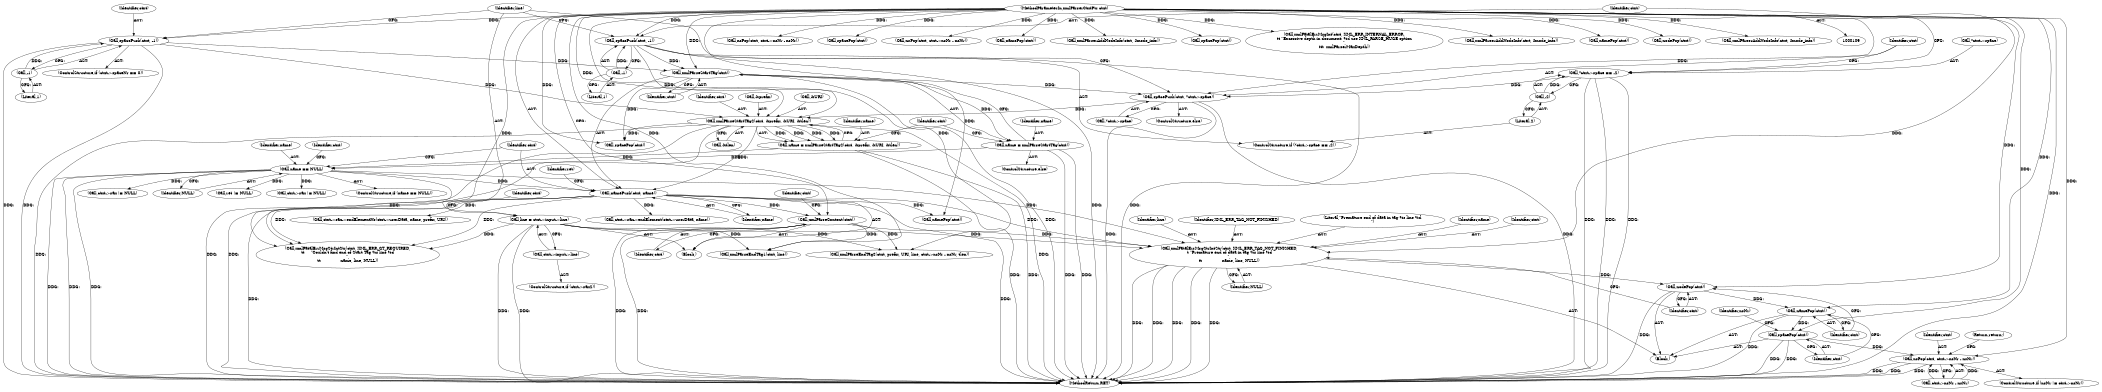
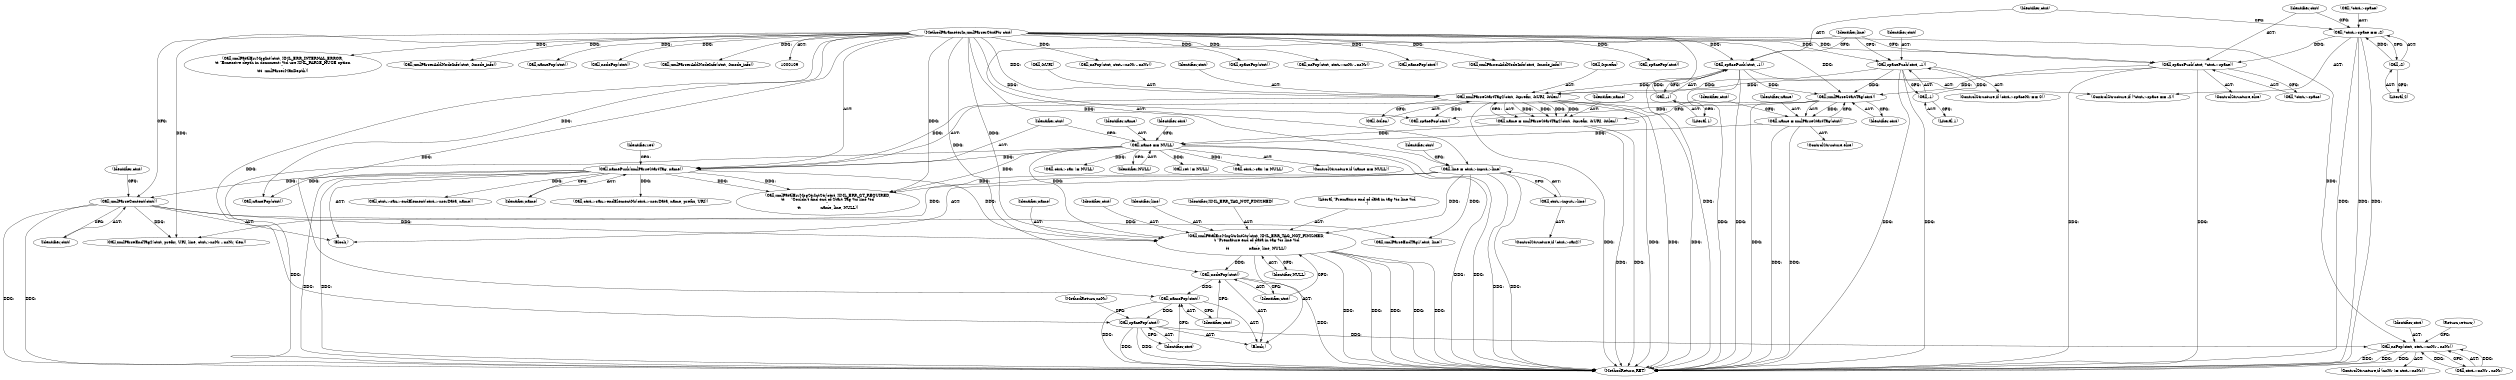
  digraph {
    n1 [label="(Call,xmlFatalErrMsgStrIntStr(ctxt, XML_ERR_TAG_NOT_FINISHED,\n \t \"Premature end of data in tag %s line %d\n\",\n\t\t                name, line, NULL))"]
    n2 [label="(Call,nodePop(ctxt))"]
    n3 [label="(Block,)"]
    n4 [label="(Identifier,NULL)"]
    n5 [label="(MethodReturn,RET)"]
    n6 [label="(Call,namePop(ctxt))"]
    n7 [label="(Identifier,ctxt)"]
    n8 [label="(Call,xmlParseContent(ctxt))"]
    n9 [label="(Call,xmlParseEndTag2(ctxt, prefix, URI, line, ctxt->nsNr - nsNr, tlen))"]
    n10 [label="(Call,xmlParseEndTag1(ctxt, line))"]
    n11 [label="(Identifier,ctxt)"]
    n12 [label="(Block,)"]
-   n13 [label="(Call,namePush(ctxt, name))"]
+   n13 [label="(Call,namePush(xmlParseStartTag, name))"]
    n14 [label="(Call,ctxt->sax->endElement(ctxt->userData, name))"]
    n15 [label="(Identifier,name)"]
    n16 [label="(Call,xmlFatalErrMsgStrIntStr(ctxt, XML_ERR_GT_REQUIRED,\n\t\t     \"Couldn't find end of Start Tag %s line %d\n\",\n\t\t                name, line, NULL))"]
    n17 [label="(Call,ctxt->sax->endElementNs(ctxt->userData, name, prefix, URI))"]
    n18 [label="(Call,namePop(ctxt))"]
    n19 [label="(Call,xmlParseStartTag2(ctxt, &prefix, &URI, &tlen))"]
    n20 [label="(Call,name = xmlParseStartTag2(ctxt, &prefix, &URI, &tlen))"]
    n21 [label="(Call,spacePop(ctxt))"]
    n22 [label="(Call,&tlen)"]
    n23 [label="(Call,name == NULL)"]
    n24 [label="(Call,spacePush(ctxt, -1))"]
    n25 [label="(Call,-1)"]
    n26 [label="(Call,xmlParseStartTag(ctxt))"]
    n27 [label="(ControlStructure,if (*ctxt->space == -2))"]
    n28 [label="(Literal,1)"]
    n29 [label="(Call,name = xmlParseStartTag(ctxt))"]
    n30 [label="(Identifier,ctxt)"]
    n31 [label="(MethodParameterIn,xmlParserCtxtPtr ctxt)"]
    n32 [label="(Call,spacePush(ctxt, -1))"]
    n33 [label="(Call,spacePush(ctxt, *ctxt->space))"]
    n34 [label="(Call,spacePop(ctxt))"]
    n35 [label="(Call,nsPop(ctxt, ctxt->nsNr - nsNr))"]
    n36 [label="(Call,nsPop(ctxt, ctxt->nsNr - nsNr))"]
    n37 [label="(Call,spacePop(ctxt))"]
    n38 [label="(Call,nsPop(ctxt, ctxt->nsNr - nsNr))"]
    n39 [label="(Call,namePop(ctxt))"]
    n40 [label="(Call,xmlParserAddNodeInfo(ctxt, &node_info))"]
    n41 [label="(Call,spacePop(ctxt))"]
    n42 [label="(Call,xmlFatalErrMsgInt(ctxt, XML_ERR_INTERNAL_ERROR,\n\t\t \"Excessive depth in document: %d use XML_PARSE_HUGE option\n\",\n\t\t\t  xmlParserMaxDepth))"]
    n43 [label="(Call,xmlParserAddNodeInfo(ctxt, &node_info))"]
    n44 [label="(Call,namePop(ctxt))"]
    n45 [label="(Call,nodePop(ctxt))"]
    n46 [label="(Call,xmlParserAddNodeInfo(ctxt, &node_info))"]
    1000109
    n48 [label="(Call,-1)"]
    n49 [label="(ControlStructure,if (ctxt->spaceNr == 0))"]
    n50 [label="(ControlStructure,else)"]
    n51 [label="(Call,*ctxt->space)"]
    n52 [label="(Identifier,ctxt)"]
    n53 [label="(Identifier,ctxt)"]
    n54 [label="(Call,ctxt->nsNr - nsNr)"]
    n55 [label="(ControlStructure,if (nsNr != ctxt->nsNr))"]
    n56 [label="(Literal,1)"]
    n57 [label="(Call,*ctxt->space == -2)"]
    n58 [label="(Call,-2)"]
    n59 [label="(Literal,2)"]
    n60 [label="(ControlStructure,else)"]
    n61 [label="(Call,ctxt->sax != NULL)"]
    n62 [label="(Identifier,NULL)"]
    n63 [label="(Call,ret != NULL)"]
    n64 [label="(Call,ctxt->sax != NULL)"]
    n65 [label="(ControlStructure,if (name == NULL))"]
    n66 [label="(ControlStructure,if (ctxt->sax2))"]
    n67 [label="(Call,line = ctxt->input->line)"]
    n68 [label="(Call,ctxt->input->line)"]
    n69 [label="(Identifier,name)"]
    n70 [label="(Identifier,ctxt)"]
    n71 [label="(Identifier,ctxt)"]
    n72 [label="(Identifier,line)"]
    n73 [label="(Identifier,XML_ERR_TAG_NOT_FINISHED)"]
    n74 [label="(Identifier,ctxt)"]
    n75 [label="(Literal,\"Premature end of data in tag %s line %d\n\")"]
    n76 [label="(Identifier,ctxt)"]
    n77 [label="(Identifier,ctxt)"]
    n78 [label="(Identifier,ret)"]
    n79 [label="(Identifier,name)"]
    n80 [label="(Identifier,ctxt)"]
    n81 [label="(Identifier,name)"]
    n82 [label="(Identifier,ctxt)"]
    n83 [label="(Identifier,ctxt)"]
    n84 [label="(Return,return;)"]
    n85 [label="(Call,&prefix)"]
    n86 [label="(Identifier,line)"]
    n87 [label="(Identifier,ctxt)"]
    n88 [label="(Identifier,ctxt)"]
    n89 [label="(Identifier,ctxt)"]
    n90 [label="(Call,&URI)"]
    n91 [label="(Call,*ctxt->space)"]
    n92 [label="(Identifier,name)"]
-   n93 [label="(Identifier,nsNr)"]
+   n93 [label="(MethodReturn,nsNr)"]
    n1 -> n2 [label="DDG: "]
    n1 -> n3 [label="AST: "]
    n1 -> n4 [label="CFG: "]
    n1 -> n5 [label="DDG: "]
    n1 -> n5 [label="DDG: "]
    n1 -> n5 [label="DDG: "]
    n1 -> n5 [label="DDG: "]
    n1 -> n5 [label="DDG: "]
    n2 -> n3 [label="AST: "]
    n2 -> n5 [label="DDG: "]
    n2 -> n6 [label="DDG: "]
    n2 -> n7 [label="CFG: "]
    n4 -> n1 [label="AST: "]
    n6 -> n3 [label="AST: "]
    n6 -> n5 [label="DDG: "]
    n6 -> n34 [label="DDG: "]
    n6 -> n52 [label="CFG: "]
    n7 -> n1 [label="CFG: "]
    n7 -> n2 [label="AST: "]
    n8 -> n1 [label="DDG: "]
    n8 -> n5 [label="DDG: "]
    n8 -> n5 [label="DDG: "]
    n8 -> n9 [label="DDG: "]
    n8 -> n10 [label="DDG: "]
    n8 -> n11 [label="CFG: "]
    n8 -> n12 [label="AST: "]
    n11 -> n8 [label="AST: "]
    n13 -> n1 [label="DDG: "]
    n13 -> n5 [label="DDG: "]
    n13 -> n5 [label="DDG: "]
    n13 -> n8 [label="DDG: "]
    n13 -> n12 [label="AST: "]
    n13 -> n14 [label="DDG: "]
    n13 -> n15 [label="CFG: "]
    n13 -> n16 [label="DDG: "]
    n13 -> n16 [label="DDG: "]
    n13 -> n17 [label="DDG: "]
    n13 -> n18 [label="DDG: "]
    n15 -> n13 [label="AST: "]
    n19 -> n5 [label="DDG: "]
    n19 -> n5 [label="DDG: "]
    n19 -> n5 [label="DDG: "]
    n19 -> n5 [label="DDG: "]
    n19 -> n13 [label="DDG: "]
    n19 -> n20 [label="AST: "]
    n19 -> n20 [label="DDG: "]
    n19 -> n20 [label="DDG: "]
    n19 -> n20 [label="DDG: "]
    n19 -> n20 [label="DDG: "]
    n19 -> n21 [label="DDG: "]
    n19 -> n22 [label="CFG: "]
    n20 -> n5 [label="DDG: "]
    n20 -> n5 [label="DDG: "]
    n20 -> n19 [label="CFG: "]
    n20 -> n23 [label="DDG: "]
    n22 -> n19 [label="AST: "]
    n23 -> n1 [label="DDG: "]
    n23 -> n5 [label="DDG: "]
    n23 -> n5 [label="DDG: "]
    n23 -> n5 [label="DDG: "]
    n23 -> n13 [label="DDG: "]
    n23 -> n16 [label="DDG: "]
    n23 -> n61 [label="DDG: "]
    n23 -> n62 [label="CFG: "]
    n23 -> n63 [label="DDG: "]
    n23 -> n64 [label="DDG: "]
    n23 -> n65 [label="AST: "]
    n24 -> n5 [label="DDG: "]
    n24 -> n5 [label="DDG: "]
    n24 -> n19 [label="DDG: "]
    n24 -> n25 [label="CFG: "]
    n24 -> n26 [label="DDG: "]
    n24 -> n27 [label="AST: "]
    n25 -> n24 [label="AST: "]
    n25 -> n24 [label="DDG: "]
    n25 -> n28 [label="CFG: "]
    n26 -> n5 [label="DDG: "]
    n26 -> n13 [label="AST: "]
    n26 -> n21 [label="DDG: "]
    n26 -> n29 [label="AST: "]
    n26 -> n29 [label="DDG: "]
    n26 -> n30 [label="CFG: "]
    n28 -> n25 [label="AST: "]
    n29 -> n5 [label="DDG: "]
    n29 -> n5 [label="DDG: "]
    n29 -> n23 [label="DDG: "]
    n29 -> n26 [label="CFG: "]
    n29 -> n60 [label="AST: "]
    n30 -> n26 [label="AST: "]
    n31 -> n1 [label="DDG: "]
    n31 -> n2 [label="DDG: "]
    n31 -> n5 [label="DDG: "]
    n31 -> n6 [label="DDG: "]
    n31 -> n8 [label="CFG: "]
    n31 -> n9 [label="DDG: "]
-   n31 -> n10 [label="DDG: "]
+   n31 -> n67 [label="DDG: "]
    n31 -> n13 [label="AST: "]
    n31 -> n16 [label="DDG: "]
    n31 -> n18 [label="DDG: "]
    n31 -> n19 [label="DDG: "]
    n31 -> n21 [label="DDG: "]
    n31 -> n24 [label="DDG: "]
    n31 -> n26 [label="DDG: "]
    n31 -> n32 [label="DDG: "]
    n31 -> n33 [label="DDG: "]
    n31 -> n34 [label="DDG: "]
    n31 -> n35 [label="DDG: "]
    n31 -> n36 [label="DDG: "]
    n31 -> n37 [label="DDG: "]
    n31 -> n38 [label="DDG: "]
    n31 -> n39 [label="DDG: "]
    n31 -> n40 [label="DDG: "]
    n31 -> n41 [label="DDG: "]
    n31 -> n42 [label="DDG: "]
    n31 -> n43 [label="DDG: "]
    n31 -> n44 [label="DDG: "]
    n31 -> n45 [label="DDG: "]
    n31 -> n46 [label="DDG: "]
    n31 -> 1000109 [label="AST: "]
    n32 -> n5 [label="DDG: "]
    n32 -> n5 [label="DDG: "]
    n32 -> n19 [label="DDG: "]
    n32 -> n26 [label="DDG: "]
    n32 -> n48 [label="CFG: "]
    n32 -> n49 [label="AST: "]
    n33 -> n5 [label="DDG: "]
    n33 -> n5 [label="DDG: "]
    n33 -> n19 [label="DDG: "]
-   n26 -> n33 [label="DDG: "]
+   n33 -> n26 [label="DDG: "]
    n33 -> n50 [label="AST: "]
    n33 -> n51 [label="CFG: "]
    n34 -> n3 [label="AST: "]
    n34 -> n5 [label="DDG: "]
    n34 -> n5 [label="DDG: "]
    n34 -> n35 [label="DDG: "]
    n34 -> n53 [label="CFG: "]
    n35 -> n5 [label="DDG: "]
    n35 -> n5 [label="DDG: "]
    n35 -> n5 [label="DDG: "]
    n35 -> n54 [label="CFG: "]
    n35 -> n55 [label="AST: "]
    n48 -> n32 [label="AST: "]
    n48 -> n32 [label="DDG: "]
    n48 -> n56 [label="CFG: "]
    n51 -> n33 [label="AST: "]
    n52 -> n2 [label="CFG: "]
    n52 -> n6 [label="AST: "]
    n53 -> n6 [label="CFG: "]
    n53 -> n34 [label="AST: "]
    n54 -> n35 [label="AST: "]
    n54 -> n35 [label="DDG: "]
    n54 -> n35 [label="DDG: "]
    n56 -> n48 [label="AST: "]
    n57 -> n5 [label="DDG: "]
    n57 -> n5 [label="DDG: "]
    n57 -> n5 [label="DDG: "]
-   n59 -> n27 [label="AST: "]
+   n57 -> n27 [label="AST: "]
    n57 -> n33 [label="DDG: "]
    n57 -> n58 [label="CFG: "]
    n58 -> n57 [label="AST: "]
    n58 -> n57 [label="DDG: "]
    n58 -> n59 [label="CFG: "]
    n59 -> n58 [label="AST: "]
    n62 -> n23 [label="AST: "]
    n67 -> n1 [label="DDG: "]
    n67 -> n5 [label="DDG: "]
    n67 -> n5 [label="DDG: "]
    n67 -> n9 [label="DDG: "]
    n67 -> n10 [label="DDG: "]
    n67 -> n12 [label="AST: "]
    n67 -> n16 [label="DDG: "]
    n67 -> n68 [label="CFG: "]
    n68 -> n66 [label="AST: "]
    n68 -> n67 [label="AST: "]
    n69 -> n20 [label="AST: "]
    n70 -> n1 [label="AST: "]
    n71 -> n67 [label="CFG: "]
    n72 -> n1 [label="AST: "]
    n73 -> n1 [label="AST: "]
    n74 -> n33 [label="AST: "]
    n74 -> n57 [label="CFG: "]
    n75 -> n1 [label="AST: "]
    n76 -> n19 [label="AST: "]
    n77 -> n32 [label="AST: "]
    n78 -> n13 [label="CFG: "]
    n79 -> n23 [label="AST: "]
    n80 -> n35 [label="AST: "]
    n81 -> n1 [label="AST: "]
    n82 -> n20 [label="CFG: "]
    n82 -> n29 [label="CFG: "]
    n83 -> n8 [label="CFG: "]
    n84 -> n35 [label="CFG: "]
    n85 -> n19 [label="AST: "]
    n86 -> n24 [label="CFG: "]
    n86 -> n32 [label="CFG: "]
    n86 -> n33 [label="CFG: "]
    n86 -> n67 [label="AST: "]
    n87 -> n13 [label="AST: "]
    n87 -> n23 [label="CFG: "]
    n88 -> n23 [label="CFG: "]
    n89 -> n24 [label="AST: "]
    n89 -> n57 [label="CFG: "]
    n90 -> n19 [label="AST: "]
    n91 -> n57 [label="AST: "]
    n92 -> n29 [label="AST: "]
    n93 -> n34 [label="CFG: "]
  }
